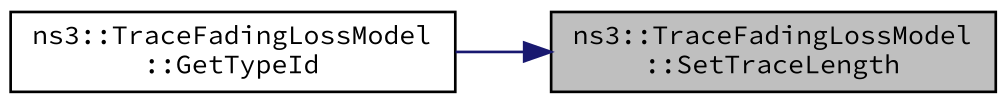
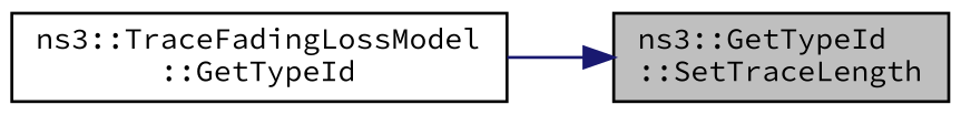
  digraph {
    rankdir=RL
    fontname="Source Code Pro"
    node [color=black fontname="Source Code Pro" fontsize=10 shape=record style=filled]
-   n1 [fillcolor=grey75 fontcolor=black height=0.2 label="ns3::TraceFadingLossModel\l::SetTraceLength" width=0.4]
+   n1 [fillcolor=grey75 fontcolor=black height=0.2 label="ns3::GetTypeId\l::SetTraceLength" width=0.4]
    n2 [fillcolor=white height=0.2 label="ns3::TraceFadingLossModel\l::GetTypeId" width=0.4]
    n1 -> n2 [color=midnightblue dir=back fontname="Source Code Pro" fontsize=10 labelfontname=Helvetica labelfontsize=10 style=solid]
  }
